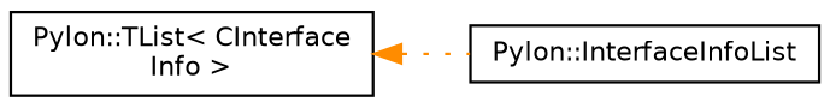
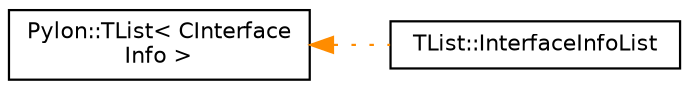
  digraph {
    rankdir=LR
    fontname="DejaVu Sans"
    node [color=black fillcolor=white fontname="DejaVu Sans" fontsize=10 shape=record style=filled]
    n1 [height=0.2 label="Pylon::TList\< CInterface\lInfo \>" width=0.4]
-   n2 [height=0.2 label="Pylon::InterfaceInfoList" width=0.4]
+   n2 [height=0.2 label="TList::InterfaceInfoList" width=0.4]
    n1 -> n2 [color=darkorange dir=back fontname="DejaVu Sans" fontsize=10 labelfontname=Helvetica labelfontsize=10 style=dotted]
  }
